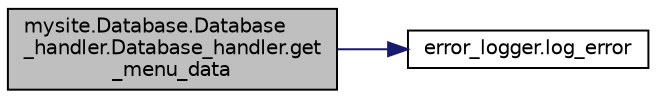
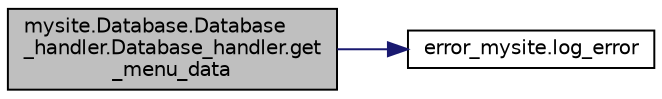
  digraph {
    rankdir=LR
    node [color=black fontname=Helvetica fontsize=10 shape=record style=filled]
    n1 [fillcolor=grey75 fontcolor=black height=0.2 label="mysite.Database.Database\l_handler.Database_handler.get\l_menu_data" width=0.4]
-   n2 [fillcolor=white height=0.2 label="error_logger.log_error" width=0.4]
+   n2 [fillcolor=white height=0.2 label="error_mysite.log_error" width=0.4]
    n1 -> n2 [color=midnightblue fontname=Helvetica fontsize=10 labelfontname=Helvetica labelfontsize=10 style=solid]
  }
